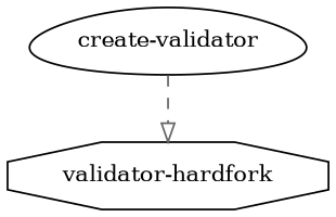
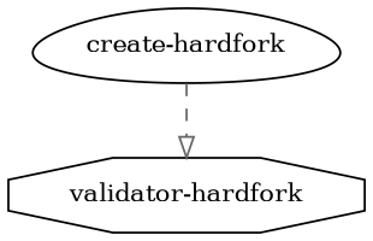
  digraph {
    node [fontsize=12]
    n1 [label="validator-hardfork" shape=octagon]
-   n2 [label="create-validator" shape=egg]
+   n2 [label="create-hardfork" shape=egg]
    n2 -> n1 [style=dashed color=gray40 arrowhead=onormal]
  }
